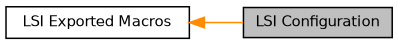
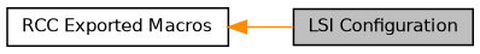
  digraph {
    rankdir=LR
    node [color=black fontname=Helvetica fontsize=10 shape=record style=filled]
    n1 [fillcolor=grey75 fontcolor=black height=0.2 label="LSI Configuration" width=0.4]
-   n2 [fillcolor=white height=0.2 label="LSI Exported Macros" width=0.4]
+   n2 [fillcolor=white height=0.2 label="RCC Exported Macros" width=0.4]
    n2 -> n1 [dir=back fontname=Helvetica fontsize=10 labelfontname=Helvetica labelfontsize=10 shape=plaintext style=solid color=darkorange]
  }
